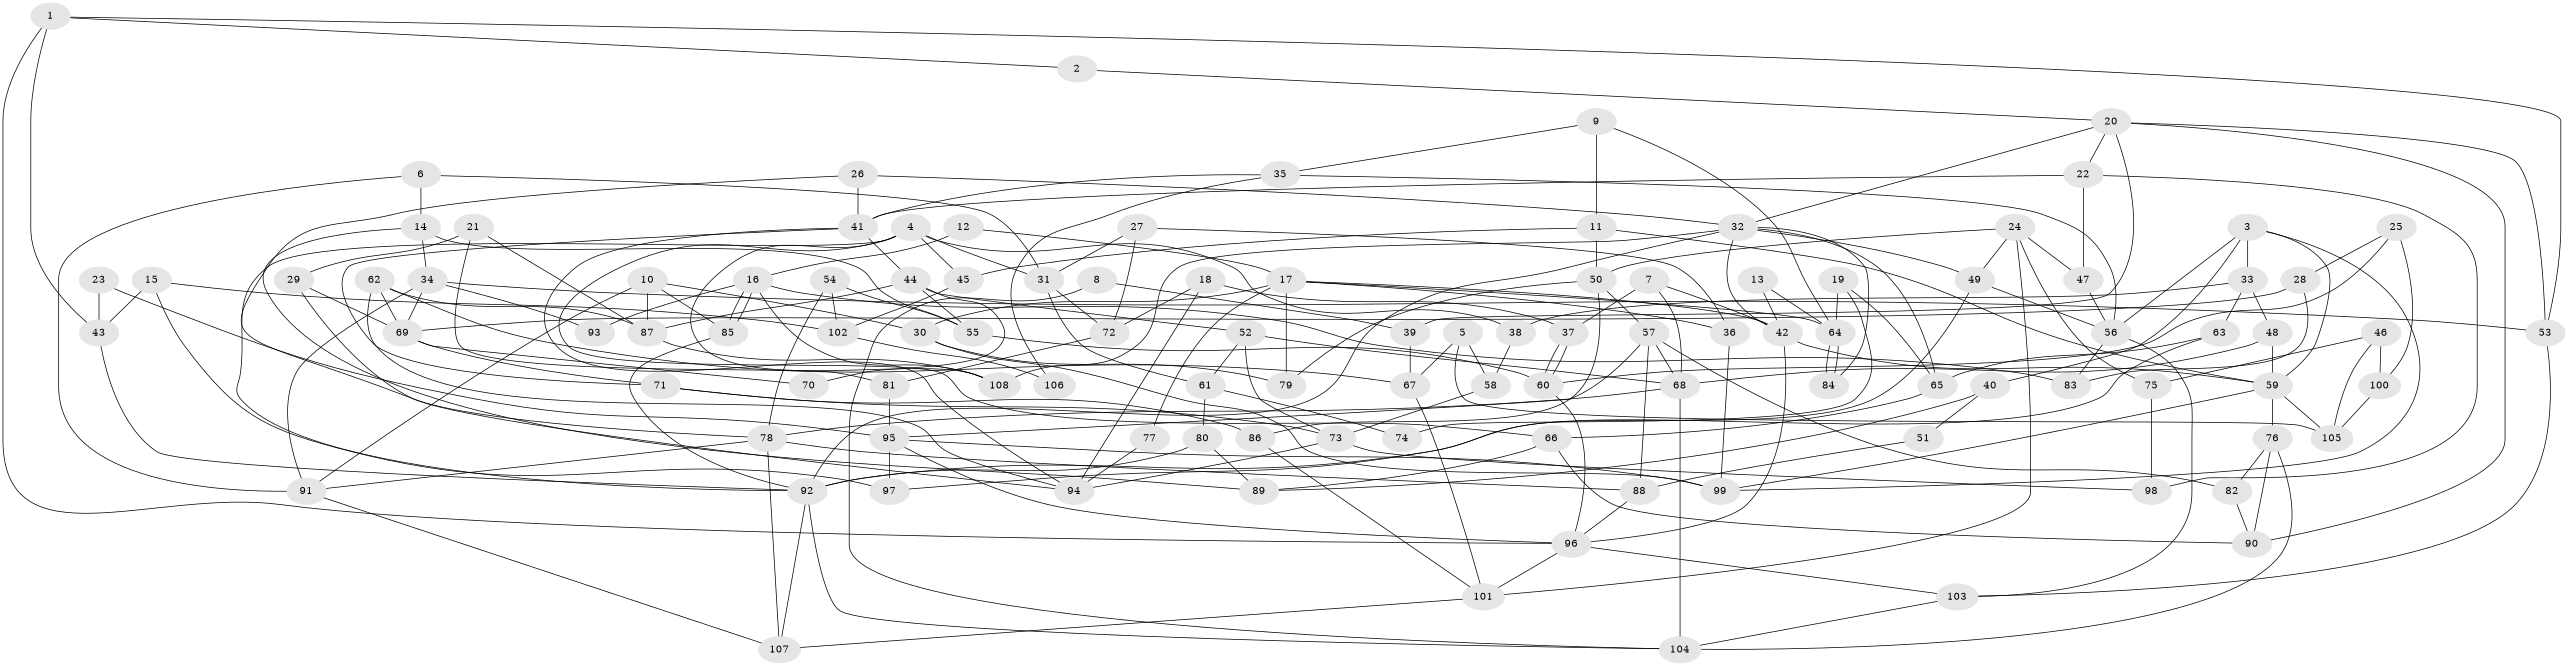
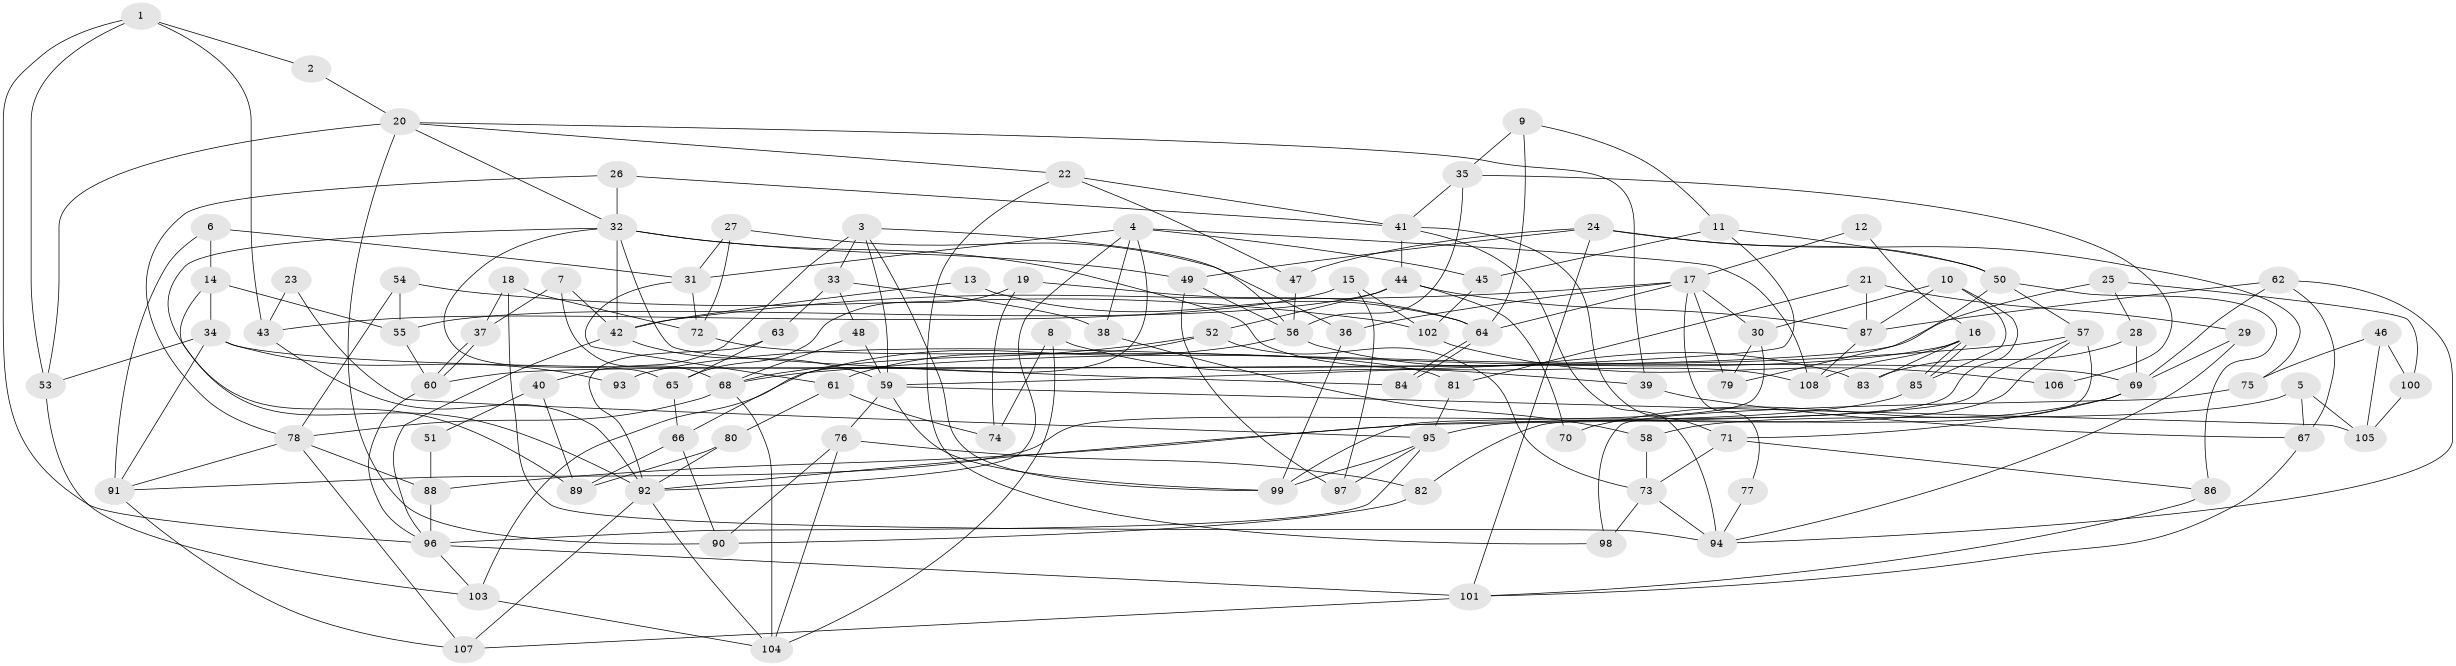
  graph {
    node [color=gray90 style=filled]
    1
    2
    43
    53
    96
    20
    92
    103
    101
    39
    22
    32
    90
    3
    33
    40
    56
    59
    99
    38
    48
    63
    89
    51
    83
    105
    76
    4
    31
    45
    66
    108
    72
    61
    58
    102
    104
    107
    5
    67
    73
    6
    14
    91
    34
    55
    7
    37
    42
    68
    60
    78
    8
    74
    9
    11
    35
    64
    50
    41
    106
    84
    10
    30
    85
    87
    79
    57
    86
    12
    16
    17
    93
    36
    77
    13
    69
    15
    97
    94
    18
    81
    19
    65
    47
    98
    49
    21
    29
    95
    44
    71
    23
    24
    75
    25
    28
    100
    26
    88
    27
    70
    80
    52
    46
    82
    54
    62
    1 -- 2
    1 -- 43
    1 -- 53
    1 -- 96
    2 -- 20
    43 -- 92
    53 -- 103
    96 -- 103
    96 -- 101
    20 -- 53
    20 -- 39
    20 -- 22
    20 -- 32
    20 -- 90
    92 -- 104
    92 -- 107
    103 -- 104
    101 -- 107
    39 -- 67
    22 -- 41
    22 -- 47
    22 -- 98
    32 -- 92
    32 -- 108
    32 -- 42
    32 -- 84
    32 -- 65
    32 -- 49
    3 -- 33
    3 -- 40
    3 -- 56
    3 -- 59
    3 -- 99
    33 -- 38
    33 -- 48
    33 -- 63
    40 -- 89
    40 -- 51
    56 -- 103
    56 -- 83
    59 -- 99
    59 -- 105
    59 -- 76
    38 -- 58
    48 -- 59
    48 -- 68
    63 -- 92
    63 -- 65
    51 -- 88
    76 -- 90
    76 -- 104
    76 -- 82
    4 -- 92
    4 -- 38
    4 -- 31
    4 -- 45
    4 -- 66
    4 -- 108
    31 -- 72
    31 -- 61
    45 -- 102
    66 -- 90
    66 -- 89
    72 -- 81
    61 -- 74
    61 -- 80
    58 -- 73
    102 -- 106
    5 -- 105
    5 -- 58
    5 -- 67
    67 -- 101
    73 -- 94
    73 -- 98
    6 -- 31
    6 -- 14
    6 -- 91
    14 -- 89
    14 -- 34
    14 -- 55
    91 -- 107
    34 -- 53
    34 -- 91
    34 -- 93
    34 -- 69
    55 -- 60
    7 -- 37
    7 -- 42
    7 -- 68
    37 -- 60
    37 -- 60
    42 -- 96
    42 -- 59
    68 -- 104
    68 -- 78
    60 -- 96
    78 -- 107
    78 -- 91
    78 -- 88
    8 -- 39
    8 -- 104
+   8 -- 74
    9 -- 11
    9 -- 35
    9 -- 64
    11 -- 59
    11 -- 45
    11 -- 50
    35 -- 56
    35 -- 41
    35 -- 106
    64 -- 84
    64 -- 84
    50 -- 79
    50 -- 57
    50 -- 86
    41 -- 94
    41 -- 44
    41 -- 71
    10 -- 91
    10 -- 30
    10 -- 85
    10 -- 87
    30 -- 99
    30 -- 79
    85 -- 92
    87 -- 108
    57 -- 68
    57 -- 95
    57 -- 88
    57 -- 82
    86 -- 101
    12 -- 16
    12 -- 17
    16 -- 83
    16 -- 108
    16 -- 85
    16 -- 85
    16 -- 93
    17 -- 42
    17 -- 64
    17 -- 30
    17 -- 79
    17 -- 36
    17 -- 77
    36 -- 99
    77 -- 94
    13 -- 42
    13 -- 64
    69 -- 71
    69 -- 70
    15 -- 43
    15 -- 102
    15 -- 97
    18 -- 72
    18 -- 37
    18 -- 94
    81 -- 95
    19 -- 74
    19 -- 64
    19 -- 65
    65 -- 66
    47 -- 56
    49 -- 56
    49 -- 97
    21 -- 87
    21 -- 81
    21 -- 29
    29 -- 69
    29 -- 94
    95 -- 96
    95 -- 99
    95 -- 97
    44 -- 55
    44 -- 87
    44 -- 70
    44 -- 52
    71 -- 73
    71 -- 86
    23 -- 43
    23 -- 95
    24 -- 101
    24 -- 50
    24 -- 47
    24 -- 49
    24 -- 75
    75 -- 98
    25 -- 60
    25 -- 28
    25 -- 100
    28 -- 83
    28 -- 69
    100 -- 105
    26 -- 32
    26 -- 78
    26 -- 41
    88 -- 96
    27 -- 31
    27 -- 72
    27 -- 36
    80 -- 92
    80 -- 89
    52 -- 61
    52 -- 73
    52 -- 68
    46 -- 105
    46 -- 75
    46 -- 100
    82 -- 90
    54 -- 102
    54 -- 55
    54 -- 78
    62 -- 67
    62 -- 87
    62 -- 69
    62 -- 94
  }
